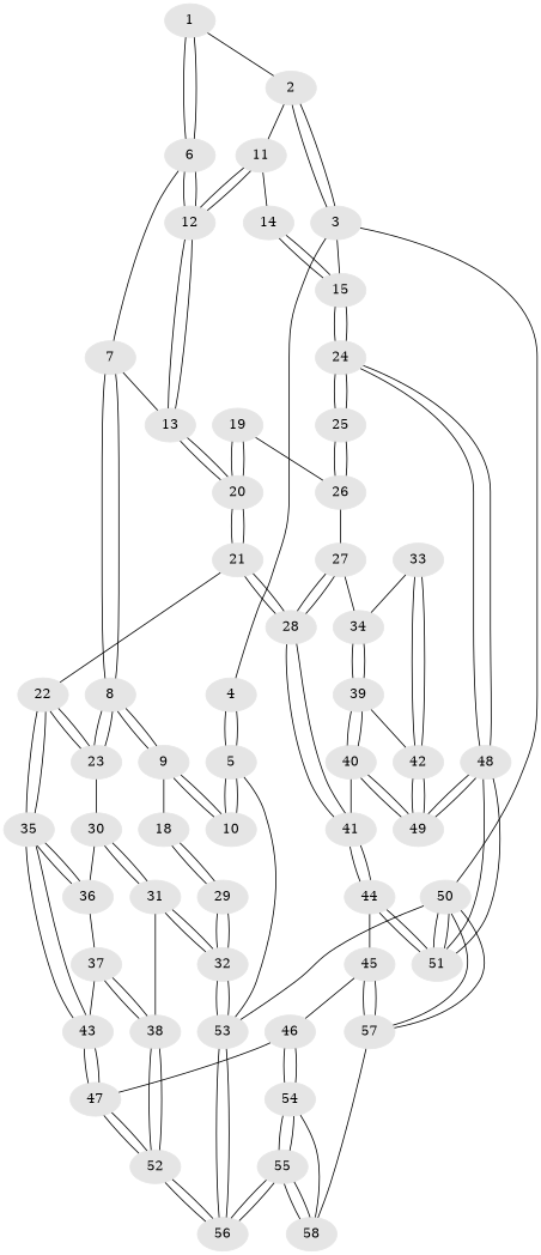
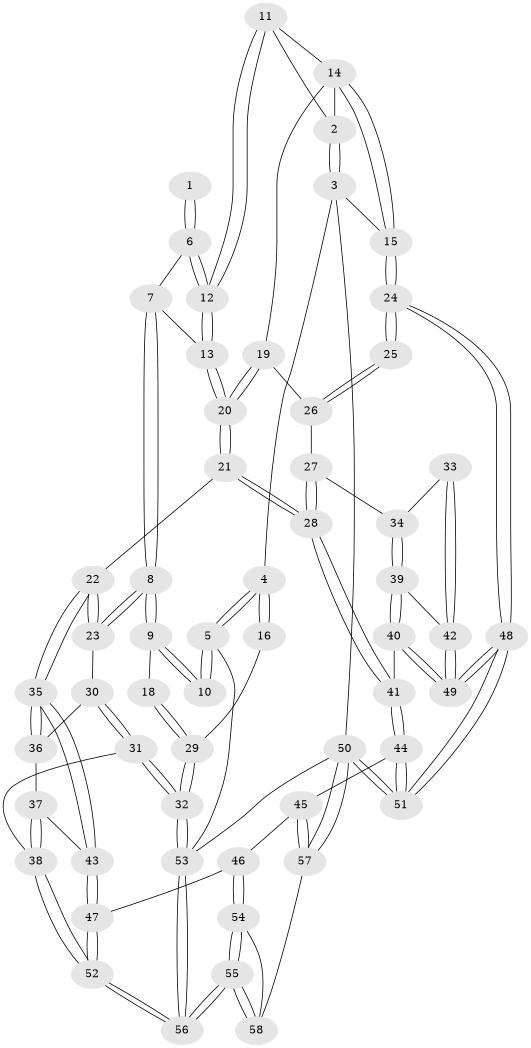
  graph {
    node [color=gray90 style=filled]
    1
    2
    6
    3
    11
    7
    12
    4
    15
    50
    14
    5
+   16
    24
    53
    51
    57
    10
    29
    56
    8
    13
    9
    23
    20
    18
    30
    19
    21
    26
    25
    48
    32
    27
    22
    28
    35
    41
    36
    43
    31
    49
    33
    34
    42
    39
    44
    38
    37
    52
    40
    47
    45
    46
    54
    58
    55
-   1 -- 2
+   14 -- 2
    1 -- 6
    1 -- 6
    2 -- 3
    2 -- 3
    2 -- 11
    6 -- 7
    6 -- 12
    6 -- 12
    3 -- 4
    3 -- 15
    3 -- 50
    11 -- 12
    11 -- 12
    11 -- 14
    7 -- 8
    7 -- 8
    7 -- 13
    12 -- 13
    12 -- 13
    4 -- 5
    4 -- 5
+   4 -- 16
+   4 -- 16
    15 -- 24
    15 -- 24
    50 -- 53
    50 -- 51
    50 -- 51
    50 -- 57
    50 -- 57
    14 -- 15
    14 -- 15
+   14 -- 19
    5 -- 53
    5 -- 10
    5 -- 10
+   16 -- 29
    24 -- 25
    24 -- 25
    24 -- 48
    24 -- 48
    53 -- 56
    53 -- 56
    57 -- 58
    29 -- 32
    29 -- 32
    8 -- 9
    8 -- 9
    8 -- 23
    8 -- 23
    13 -- 20
    13 -- 20
    9 -- 10
    9 -- 10
    9 -- 18
    23 -- 30
    20 -- 21
    20 -- 21
    18 -- 29
    18 -- 29
    30 -- 36
    30 -- 31
    30 -- 31
    19 -- 20
    19 -- 20
    19 -- 26
    21 -- 22
    21 -- 28
    21 -- 28
    26 -- 27
    25 -- 26
    25 -- 26
    48 -- 51
    48 -- 51
    48 -- 49
    48 -- 49
    32 -- 53
    32 -- 53
    27 -- 28
    27 -- 28
    27 -- 34
    22 -- 23
    22 -- 23
    22 -- 35
    22 -- 35
    28 -- 41
    28 -- 41
    35 -- 36
    35 -- 36
    35 -- 43
    35 -- 43
    41 -- 44
    41 -- 44
    36 -- 37
    43 -- 47
    43 -- 47
    31 -- 32
    31 -- 32
    31 -- 38
    33 -- 34
    33 -- 42
    33 -- 42
    34 -- 39
    34 -- 39
    42 -- 49
    42 -- 49
    39 -- 42
    39 -- 40
    39 -- 40
    44 -- 51
    44 -- 51
    44 -- 45
    38 -- 52
    38 -- 52
    37 -- 43
    37 -- 38
    37 -- 38
    52 -- 56
    52 -- 56
    40 -- 41
    40 -- 49
    40 -- 49
    47 -- 52
    47 -- 52
    45 -- 57
    45 -- 57
    45 -- 46
    46 -- 47
    46 -- 54
    46 -- 54
    54 -- 58
    54 -- 55
    54 -- 55
    55 -- 56
    55 -- 56
    55 -- 58
    55 -- 58
  }
